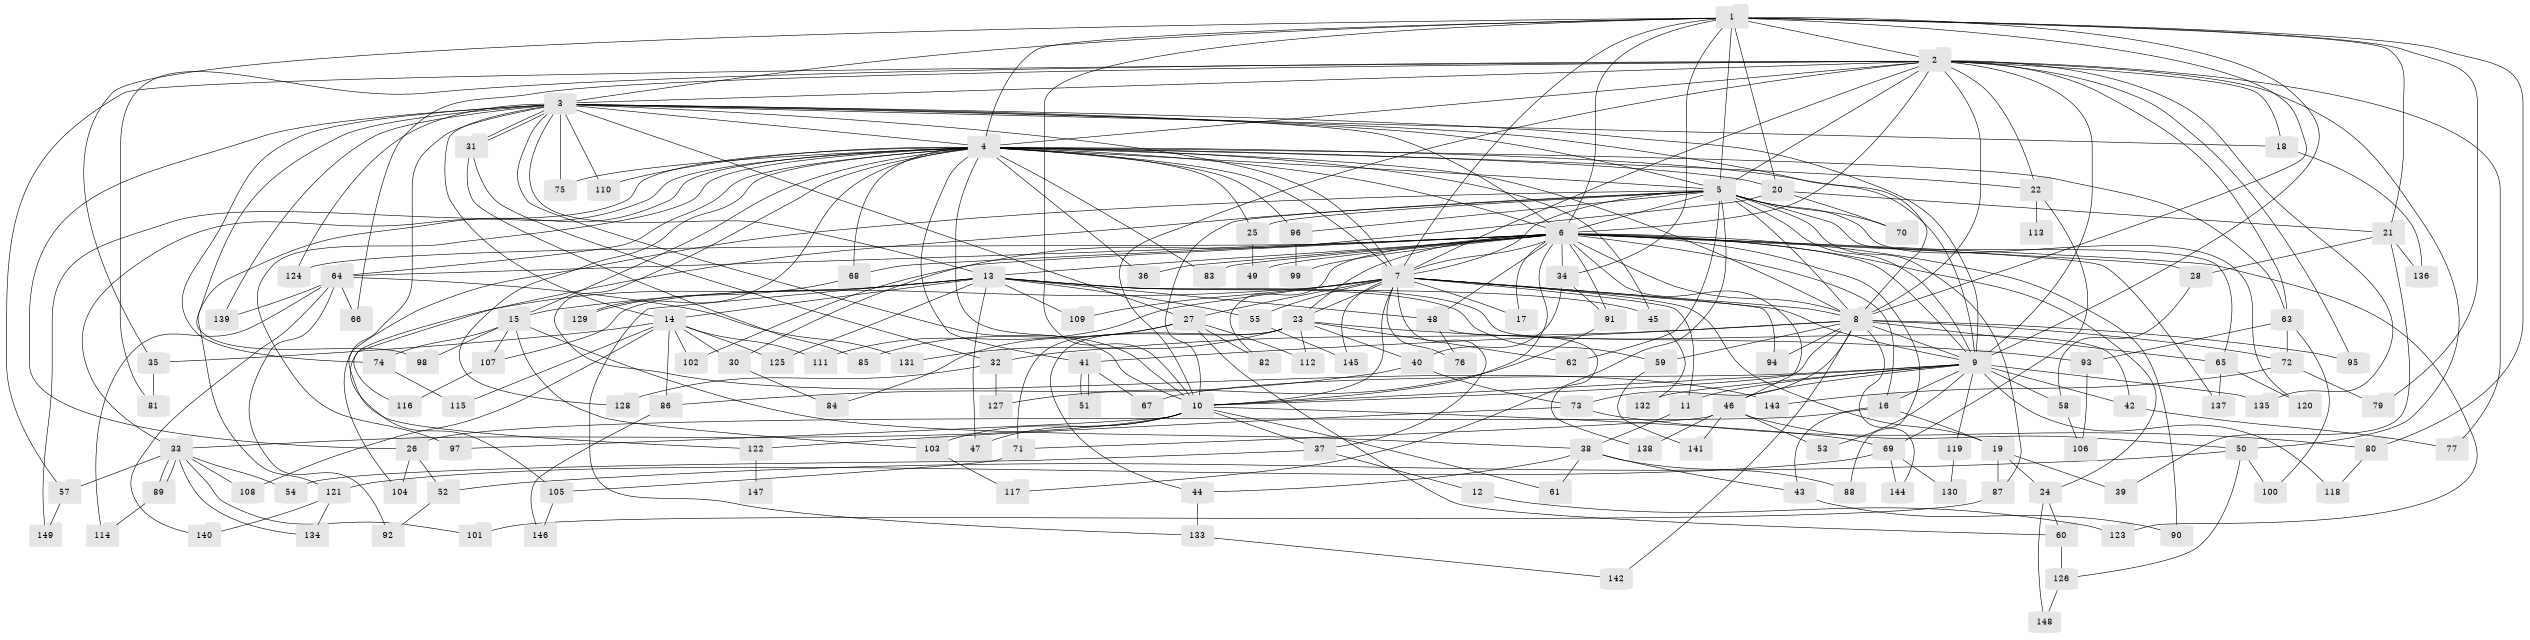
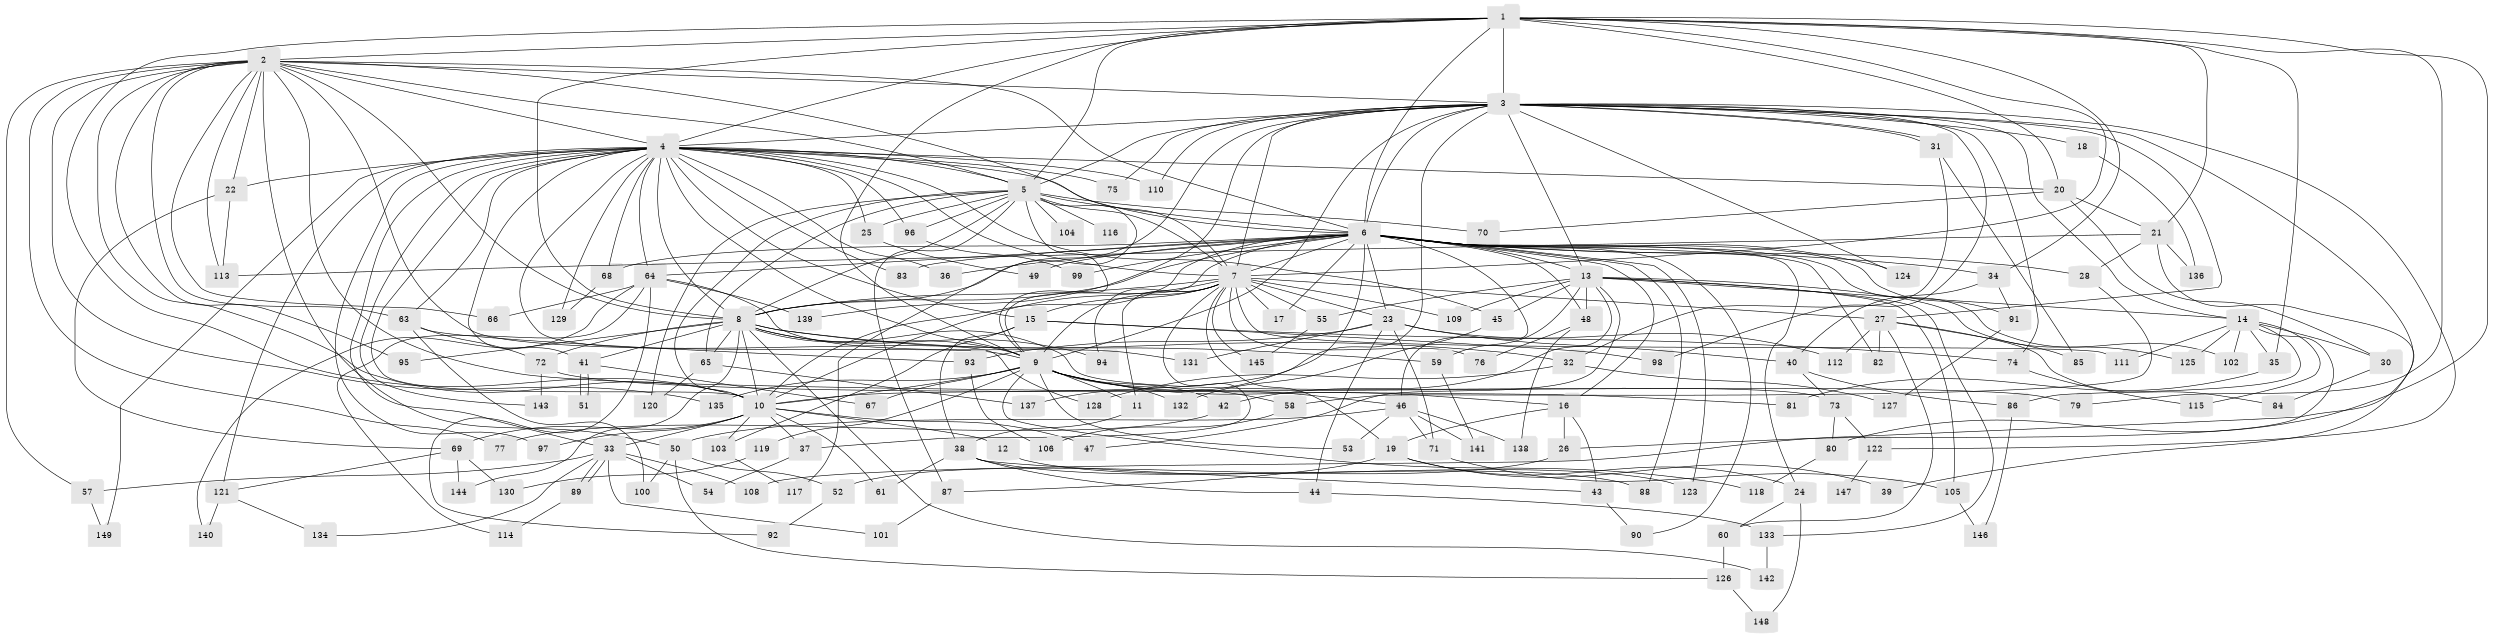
  graph {
    node [color=gray90 shape=folder style=filled]
    1
    2
    3 [shape=cylinder]
    4
    5
    6 [shape=cylinder]
    7
    8
    9
    10
    20 [shape=cylinder]
    21
    34 [shape=cylinder]
    35 [shape=cylinder]
    79
    80
    18 [shape=cylinder]
    22
    50 [shape=cylinder]
    57
    63 [shape=cylinder]
    66
    77
    81 [shape=cylinder]
    95 [shape=cylinder]
    135
    13 [shape=cylinder]
    14 [shape=cylinder]
    26
    27 [shape=cylinder]
    31
    74
    75 [shape=cylinder]
    98
    110 [shape=cylinder]
    122
    124 [shape=cylinder]
    139 [shape=cylinder]
    15
    25 [shape=cylinder]
    33
    36 [shape=cylinder]
    41 [shape=cylinder]
    45 [shape=cylinder]
    64
    68
    83 [shape=cylinder]
    96 [shape=cylinder]
    97 [shape=cylinder]
    121 [shape=cylinder]
    128
    129 [shape=cylinder]
    143 [shape=cylinder]
    149
-   62
    65 [shape=cylinder]
    70
    87
    104
    116 [shape=cylinder]
    117
    120
    16
    17 [shape=cylinder]
    23 [shape=cylinder]
    24 [shape=cylinder]
    28 [shape=cylinder]
    46 [shape=cylinder]
    48
    49
    82 [shape=cylinder]
    88 [shape=cylinder]
    90 [shape=cylinder]
    91 [shape=cylinder]
    99 [shape=cylinder]
    102 [shape=cylinder]
    123
    137 [shape=cylinder]
    11
    19
    37
    55 [shape=cylinder]
    76 [shape=cylinder]
    94
    109
    111
    145 [shape=cylinder]
    32
    59
    72 [shape=cylinder]
    73 [shape=cylinder]
    142 [shape=cylinder]
    144 [shape=cylinder]
    42 [shape=cylinder]
    53 [shape=cylinder]
    58 [shape=cylinder]
    67 [shape=cylinder]
    118 [shape=cylinder]
    119 [shape=cylinder]
    132
    12 [shape=cylinder]
    47
    61
    69 [shape=cylinder]
    103
    30
    136 [shape=cylinder]
    39
    113
    40
    52
    100 [shape=cylinder]
    126 [shape=cylinder]
    93
    105 [shape=cylinder]
-   107
    125
    133 [shape=cylinder]
    86
    108 [shape=cylinder]
    115 [shape=cylinder]
    112 [shape=cylinder]
    60
    84 [shape=cylinder]
    85 [shape=cylinder]
    147
    38 [shape=cylinder]
    54 [shape=cylinder]
    89
    101
    134
    51
    131 [shape=cylinder]
    92
    114
    140
    43 [shape=cylinder]
    44 [shape=cylinder]
    71 [shape=cylinder]
    148 [shape=cylinder]
    138
    141
    127
    106
    130
    146
    1 -- 2
    1 -- 3
    1 -- 4
    1 -- 5
    1 -- 6
    1 -- 7
    1 -- 8
    1 -- 9
    1 -- 10
    1 -- 20
    1 -- 21
    1 -- 34
    1 -- 35
    1 -- 79
    1 -- 80
    2 -- 3
    2 -- 4
    2 -- 5
    2 -- 6
    2 -- 7
    2 -- 8
    2 -- 9
    2 -- 10
-   2 -- 18
+   2 -- 113
    2 -- 22
    2 -- 50
    2 -- 57
    2 -- 63
    2 -- 66
    2 -- 77
    2 -- 81
    2 -- 95
    2 -- 135
    3 -- 4
    3 -- 5
    3 -- 6
    3 -- 7
    3 -- 8
    3 -- 9
    3 -- 10
    3 -- 18
    3 -- 13
    3 -- 14
    3 -- 26
    3 -- 27
    3 -- 31
    3 -- 31
    3 -- 74
    3 -- 75
    3 -- 98
    3 -- 110
    3 -- 122
    3 -- 124
    3 -- 139
    4 -- 5
    4 -- 6
    4 -- 7
    4 -- 8
    4 -- 9
    4 -- 10
    4 -- 20
    4 -- 22
    4 -- 63
    4 -- 75
    4 -- 110
    4 -- 15
    4 -- 25
    4 -- 33
    4 -- 36
    4 -- 41
    4 -- 45
    4 -- 64
    4 -- 68
    4 -- 83
    4 -- 96
    4 -- 97
    4 -- 121
    4 -- 128
    4 -- 129
    4 -- 143
    4 -- 149
    5 -- 6
    5 -- 7
    5 -- 8
    5 -- 9
    5 -- 10
    5 -- 25
    5 -- 96
-   5 -- 62
    5 -- 65
    5 -- 70
    5 -- 87
    5 -- 104
    5 -- 116
    5 -- 117
    5 -- 120
    6 -- 7
    6 -- 8
    6 -- 9
    6 -- 10
    6 -- 34
    6 -- 13
    6 -- 124
    6 -- 36
    6 -- 64
    6 -- 68
    6 -- 83
    6 -- 16
    6 -- 17
    6 -- 23
    6 -- 24
    6 -- 28
    6 -- 46
    6 -- 48
    6 -- 49
    6 -- 82
    6 -- 88
    6 -- 90
    6 -- 91
    6 -- 99
    6 -- 102
    6 -- 123
    6 -- 137
    7 -- 8
    7 -- 9
    7 -- 10
    7 -- 27
    7 -- 15
    7 -- 17
    7 -- 23
    7 -- 11
    7 -- 19
    7 -- 37
    7 -- 55
    7 -- 76
    7 -- 94
    7 -- 109
    7 -- 111
    7 -- 145
    8 -- 9
    8 -- 10
    8 -- 95
    8 -- 41
    8 -- 65
    8 -- 94
    8 -- 32
    8 -- 59
    8 -- 72
    8 -- 73
    8 -- 142
    8 -- 144
    9 -- 10
    9 -- 135
    9 -- 16
    9 -- 46
    9 -- 11
    9 -- 42
    9 -- 53
    9 -- 58
    9 -- 67
    9 -- 118
    9 -- 119
    9 -- 132
    10 -- 33
    10 -- 97
    10 -- 37
-   37 -- 12
+   10 -- 12
    10 -- 47
    10 -- 61
    10 -- 69
    10 -- 103
    20 -- 21
    20 -- 70
    20 -- 30
    21 -- 28
    21 -- 136
    21 -- 39
+   21 -- 113
    34 -- 91
    34 -- 40
    35 -- 81
    80 -- 118
    18 -- 136
    22 -- 69
    22 -- 113
    50 -- 52
    50 -- 100
    50 -- 126
    57 -- 149
    63 -- 72
    63 -- 100
    63 -- 93
    13 -- 14
    13 -- 45
    13 -- 48
    13 -- 55
    13 -- 109
    13 -- 59
    13 -- 42
    13 -- 47
    13 -- 105
-   13 -- 107
    13 -- 125
    13 -- 133
    14 -- 35
    14 -- 102
    14 -- 111
    14 -- 30
    14 -- 125
    14 -- 86
    14 -- 108
    14 -- 115
-   26 -- 104
    26 -- 52
    27 -- 82
    27 -- 112
    27 -- 60
    27 -- 84
    27 -- 85
    31 -- 32
    31 -- 85
    74 -- 115
    122 -- 147
    15 -- 74
    15 -- 98
    15 -- 103
-   15 -- 107
    15 -- 38
    25 -- 49
    33 -- 57
    33 -- 108
    33 -- 54
    33 -- 89
    33 -- 89
    33 -- 101
    33 -- 134
    41 -- 67
    41 -- 51
    41 -- 51
    45 -- 132
    64 -- 66
    64 -- 139
    64 -- 131
    64 -- 92
    64 -- 114
    64 -- 140
    68 -- 129
    96 -- 99
    121 -- 134
    121 -- 140
    65 -- 120
    65 -- 137
    87 -- 101
    16 -- 26
    16 -- 19
    16 -- 43
-   23 -- 62
    23 -- 40
    23 -- 93
    23 -- 112
    23 -- 131
    23 -- 44
    23 -- 71
    24 -- 60
    24 -- 148
    28 -- 58
    46 -- 50
    46 -- 53
    46 -- 71
    46 -- 138
    46 -- 141
    48 -- 76
    48 -- 138
    91 -- 127
    11 -- 38
    19 -- 87
    19 -- 24
    19 -- 39
    37 -- 54
    55 -- 145
    32 -- 128
    32 -- 127
    59 -- 141
    72 -- 79
    72 -- 143
    73 -- 80
    73 -- 122
    42 -- 77
    58 -- 106
    119 -- 130
    12 -- 123
    69 -- 121
    69 -- 144
    69 -- 130
    103 -- 117
    30 -- 84
    40 -- 73
    40 -- 86
    52 -- 92
    126 -- 148
    93 -- 106
    105 -- 146
-   107 -- 116
    133 -- 142
    86 -- 146
    60 -- 126
    38 -- 88
    38 -- 61
    38 -- 43
    38 -- 44
    89 -- 114
    43 -- 90
    44 -- 133
    71 -- 105
  }
